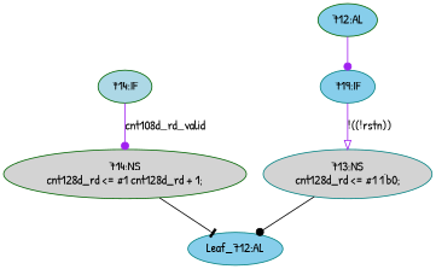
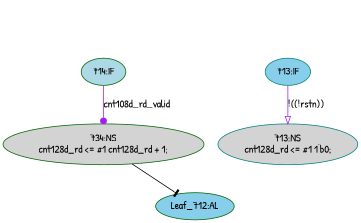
  strict digraph {
    fontname="Patrick Hand"
    node [color=darkgreen fillcolor=skyblue fontname="Patrick Hand" statements="[]" style=filled typ=IfStatement]
    edge [arrowhead=dot color=purple cond="[]" fontname="Patrick Hand" lineno=None]
-   n1 [ast="<pyverilog.vparser.ast.IfStatement object at 0x7f0b053e0b10>" color=teal label="719:IF"]
+   n1 [ast="<pyverilog.vparser.ast.IfStatement object at 0x7f0b053e0b10>" color=teal label="713:IF"]
    n2 [ast="<pyverilog.vparser.ast.NonblockingSubstitution object at 0x7f0b053e0f90>" color=teal fillcolor=lightgrey label="713:NS\ncnt128d_rd <= #1 1'b0;" statements="[<pyverilog.vparser.ast.NonblockingSubstitution object at 0x7f0b053e0f90>]" typ=NonblockingSubstitution]
    n3 [ast="<pyverilog.vparser.ast.IfStatement object at 0x7f0b053e0510>" fillcolor=lightblue label="714:IF"]
-   n4 [ast="<pyverilog.vparser.ast.NonblockingSubstitution object at 0x7f0b053e0d10>" fillcolor=lightgrey label="714:NS\ncnt128d_rd <= #1 cnt128d_rd + 1;" statements="[<pyverilog.vparser.ast.NonblockingSubstitution object at 0x7f0b053e0d10>]" typ=NonblockingSubstitution]
-   n5 [color=teal def_var="['cnt128d_rd']" label="Leaf_712:AL" statements="" typ=""]
-   n6 [ast="<pyverilog.vparser.ast.Always object at 0x7f0b053cd110>" clk_sens=False label="712:AL" sens="['sclk', 'rstn']" typ=Always use_var="['cnt128d_rd_valid', 'rstn', 'cnt128d_rd']"]
+   n4 [ast="<pyverilog.vparser.ast.NonblockingSubstitution object at 0x7f0b053e0d10>" fillcolor=lightgrey label="734:NS\ncnt128d_rd <= #1 cnt128d_rd + 1;" statements="[<pyverilog.vparser.ast.NonblockingSubstitution object at 0x7f0b053e0d10>]" typ=NonblockingSubstitution]
+   n5 [def_var="['cnt128d_rd']" label="Leaf_712:AL" statements="" typ=""]
    n1 -> n2 [arrowhead=onormal cond="['rstn']" label="!((!rstn))" lineno=713]
-   n2 -> n5 [color=black]
    n3 -> n4 [cond="['cnt128d_rd_valid']" label=cnt108d_rd_valid lineno=714]
    n4 -> n5 [arrowhead=tee color=black]
-   n6 -> n1
  }
